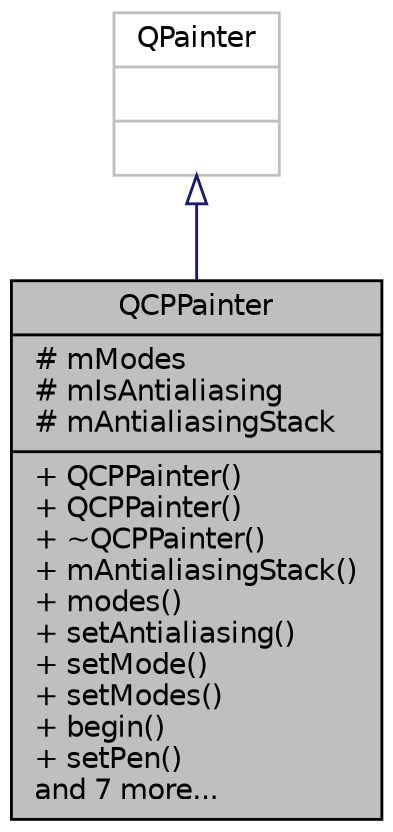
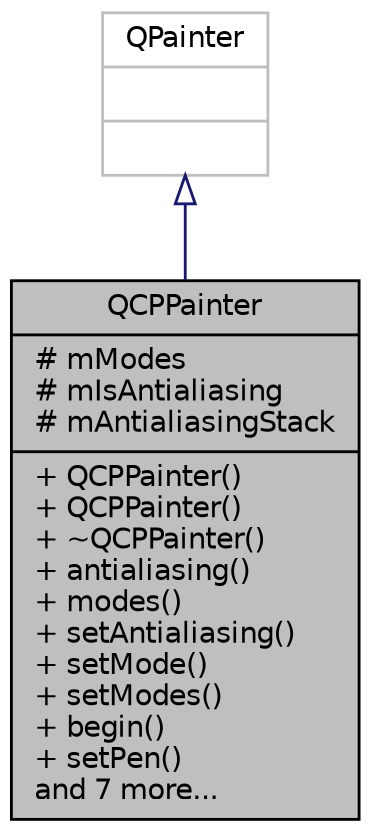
  digraph {
    node [fontname=Helvetica fontsize=10 shape=record style=filled]
-   n1 [color=black fillcolor=grey75 fontcolor=black height=0.2 label="{QCPPainter\n|# mModes\l# mIsAntialiasing\l# mAntialiasingStack\l|+ QCPPainter()\l+ QCPPainter()\l+ ~QCPPainter()\l+ mAntialiasingStack()\l+ modes()\l+ setAntialiasing()\l+ setMode()\l+ setModes()\l+ begin()\l+ setPen()\land 7 more...\l}" width=0.4]
+   n1 [color=black fillcolor=grey75 fontcolor=black height=0.2 label="{QCPPainter\n|# mModes\l# mIsAntialiasing\l# mAntialiasingStack\l|+ QCPPainter()\l+ QCPPainter()\l+ ~QCPPainter()\l+ antialiasing()\l+ modes()\l+ setAntialiasing()\l+ setMode()\l+ setModes()\l+ begin()\l+ setPen()\land 7 more...\l}" width=0.4]
    n2 [color=grey75 fillcolor=white height=0.2 label="{QPainter\n||}" width=0.4]
    n2 -> n1 [arrowtail=onormal color=midnightblue dir=back fontname=Helvetica fontsize=10 labelfontname=Helvetica labelfontsize=10 style=solid]
  }
